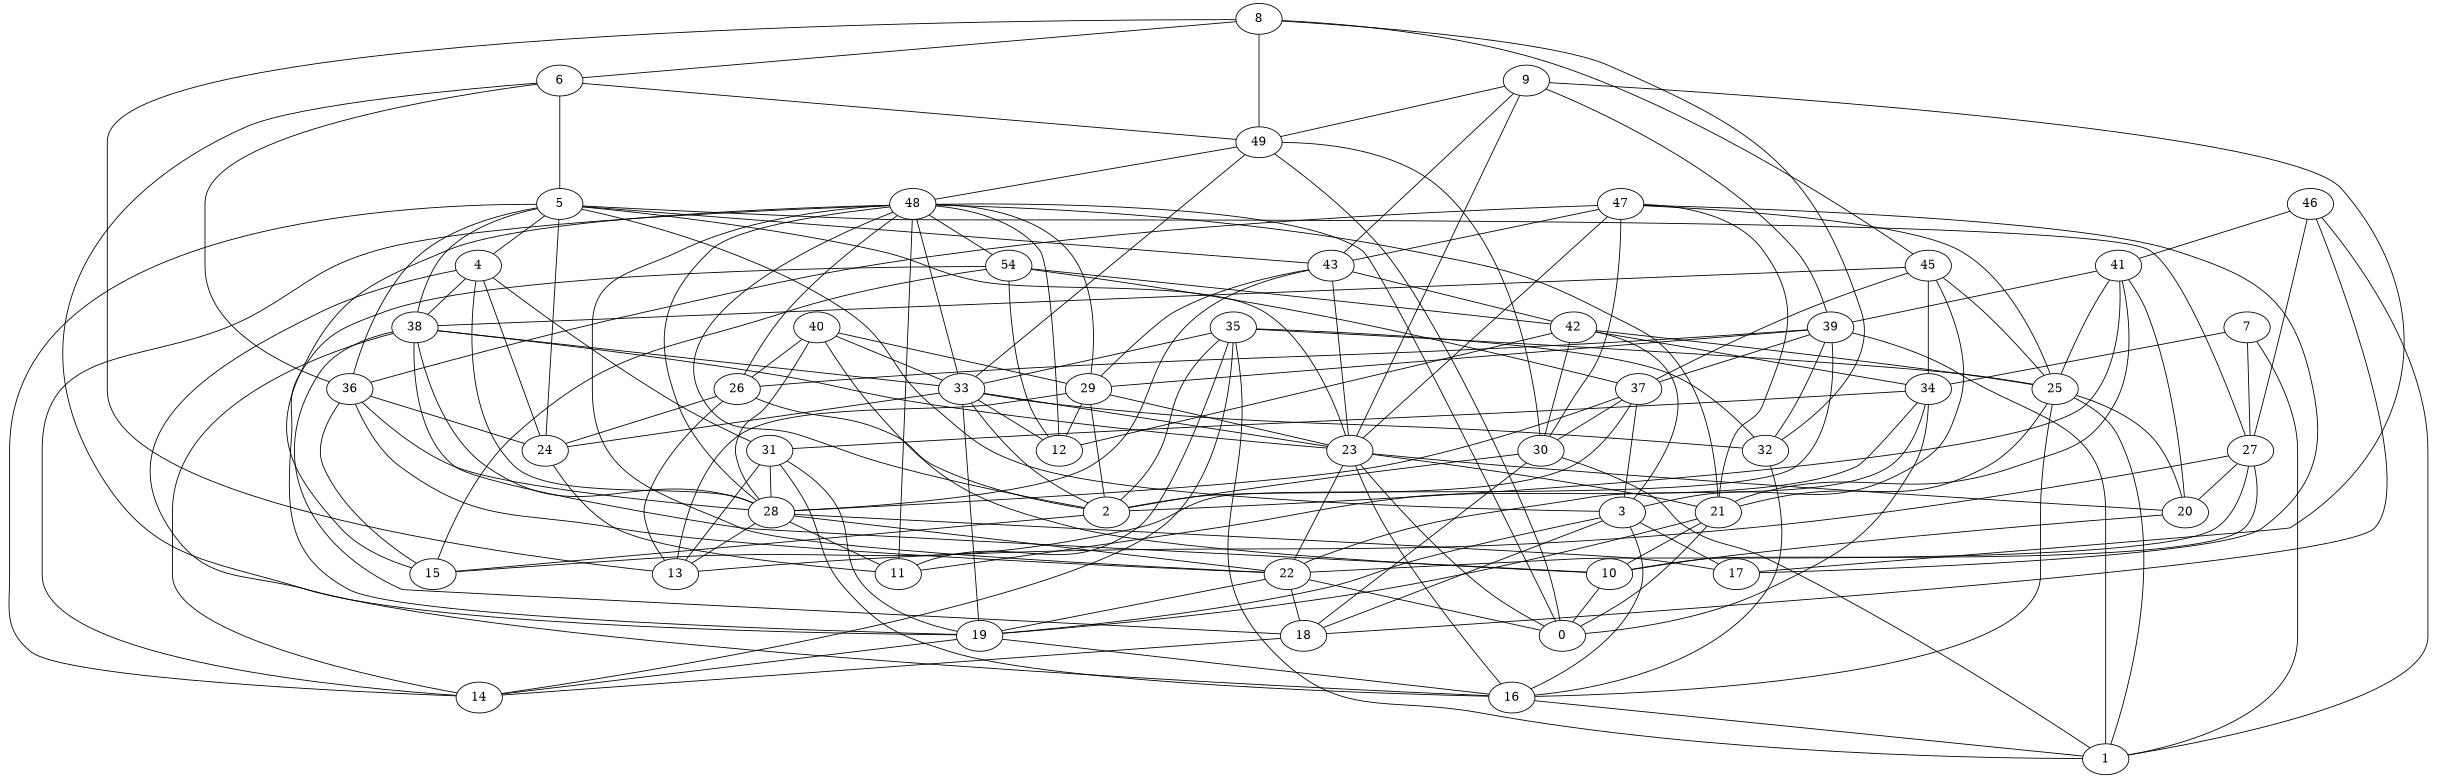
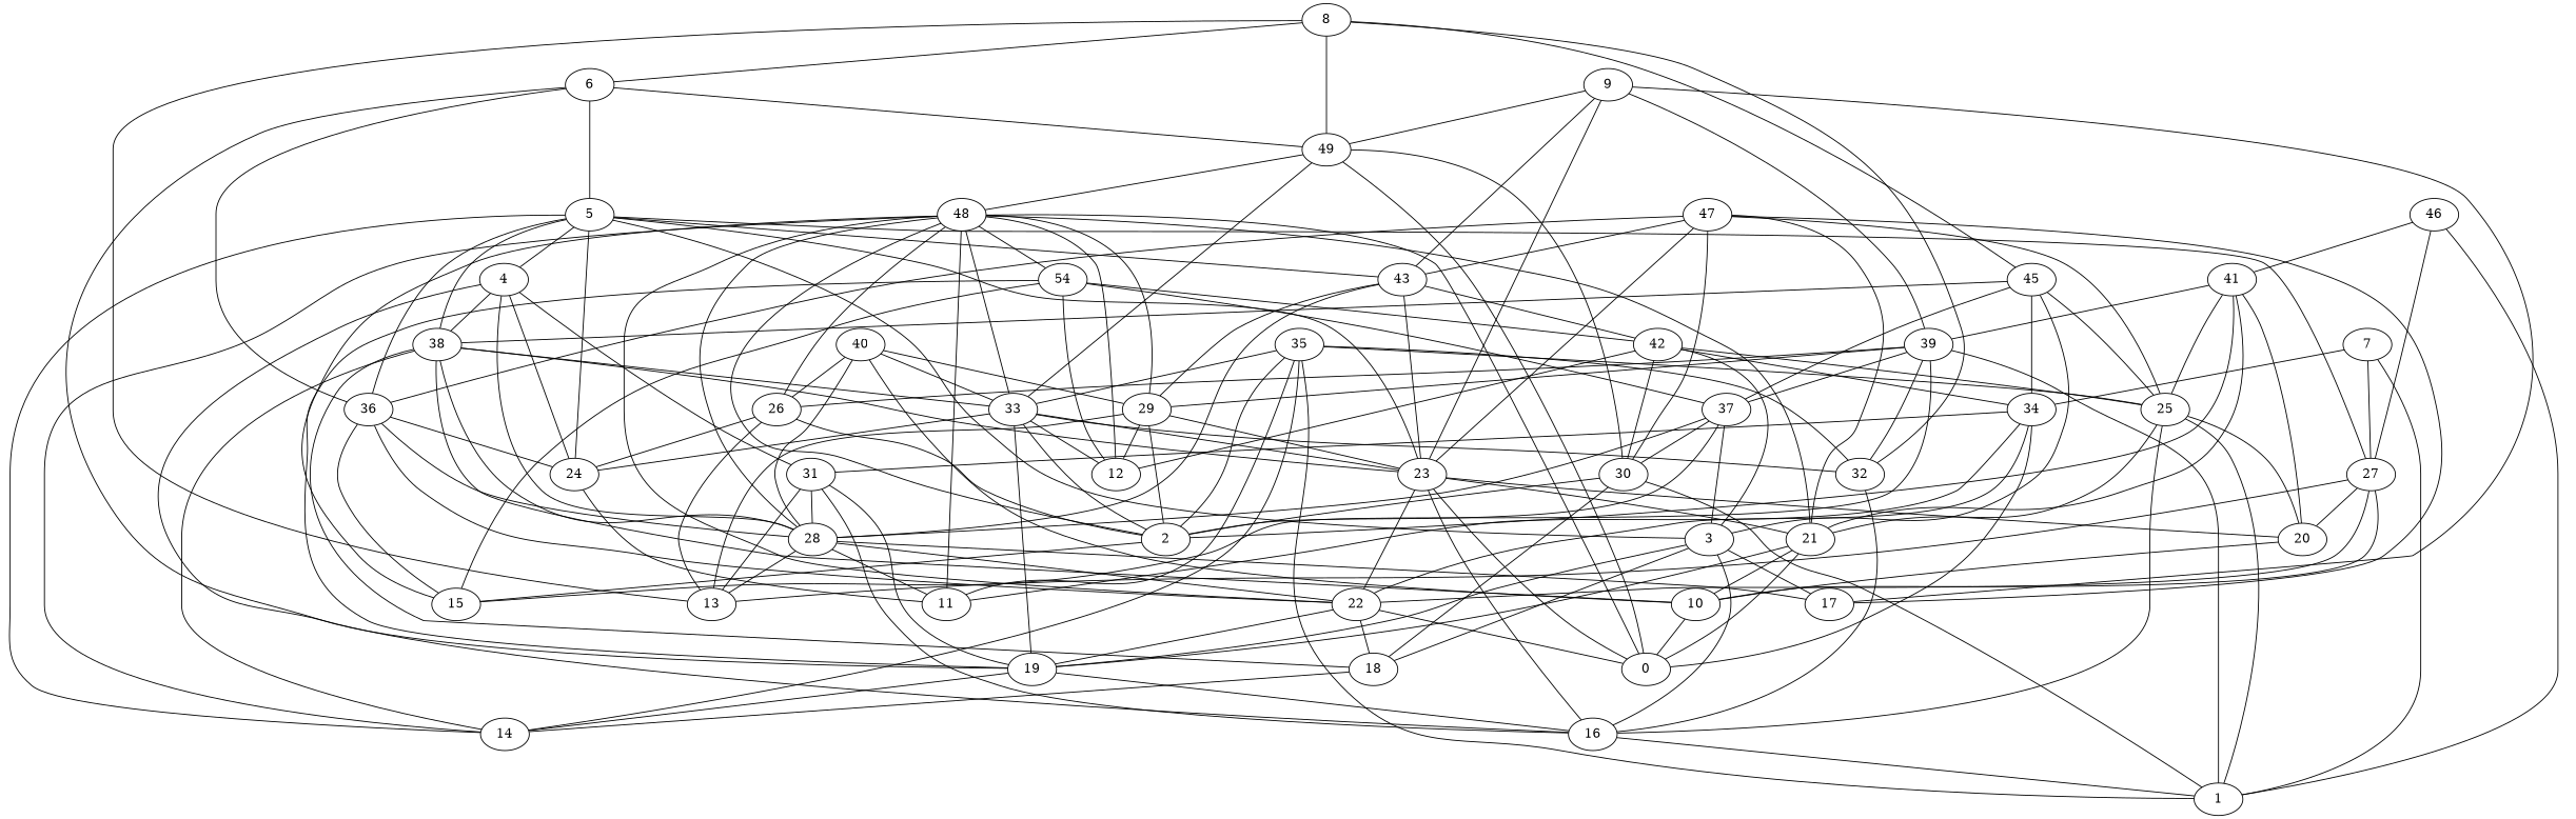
  digraph {
    edge [color=black dir=none]
    29
    12
    23
    2
    13
    21
    16
    22
    20
    0
    15
    25
    1
    10
    19
    38
    33
    18
    28
    14
    32
    24
    46
    41
    27
    39
    26
    n28 [label=54]
    37
    42
    30
    3
    34
    31
    11
    17
    8
    6
    49
    45
    5
    36
    48
    7
    43
    4
    9
    47
    35
    40
    subgraph sub_1 {
      29
      12
      23
      2
      13
      21
      16
      22
      20
      0
      15
      25
      1
      10
      19
      38
      33
      18
      28
      14
      32
      24
      46
      41
      27
      39
      26
      n28
      37
      42
      30
      3
      34
      31
      11
      17
      8
      6
      49
      45
      5
      36
      48
      7
      43
      4
      9
      47
      35
      40
    }
    29 -> 12
    29 -> 23
    29 -> 2
    29 -> 13
    23 -> 21
    23 -> 16
    23 -> 22
    23 -> 20
    23 -> 0
    2 -> 15
    21 -> 0
    21 -> 10
    21 -> 19
    16 -> 1
    22 -> 0
    22 -> 19
    22 -> 18
    20 -> 10
    25 -> 21
    25 -> 16
    25 -> 20
    25 -> 1
    10 -> 0
    19 -> 16
    19 -> 14
    38 -> 23
    38 -> 10
    38 -> 33
    38 -> 18
    38 -> 28
    38 -> 14
    33 -> 12
    33 -> 23
    33 -> 2
    33 -> 19
    33 -> 32
    33 -> 24
    18 -> 14
    28 -> 13
    28 -> 22
    28 -> 11
    28 -> 17
    32 -> 16
    24 -> 11
    46 -> 1
-   46 -> 18
    46 -> 41
    46 -> 27
    41 -> 2
    41 -> 21
    41 -> 20
    41 -> 25
    41 -> 39
    27 -> 13
    27 -> 22
    27 -> 20
    27 -> 10
    39 -> 29
    39 -> 15
    39 -> 1
    39 -> 32
    39 -> 26
    39 -> 37
    26 -> 2
    26 -> 13
    26 -> 24
    n28 -> 12
    n28 -> 15
    n28 -> 19
    n28 -> 37
    n28 -> 42
    37 -> 2
    37 -> 28
    37 -> 30
    37 -> 3
    42 -> 12
    42 -> 25
    42 -> 30
    42 -> 3
    42 -> 34
    30 -> 2
    30 -> 1
    30 -> 18
    3 -> 16
    3 -> 19
    3 -> 18
    3 -> 17
    34 -> 22
    34 -> 0
    34 -> 31
    34 -> 11
    31 -> 13
    31 -> 16
    31 -> 19
    31 -> 28
    8 -> 13
    8 -> 32
    8 -> 6
    8 -> 49
    8 -> 45
    6 -> 19
    6 -> 49
    6 -> 5
    6 -> 36
    49 -> 0
    49 -> 33
    49 -> 30
    49 -> 48
    45 -> 25
    45 -> 38
    45 -> 37
    45 -> 3
    45 -> 34
    5 -> 23
    5 -> 38
    5 -> 14
    5 -> 24
    5 -> 27
    5 -> 3
    5 -> 36
    5 -> 43
    5 -> 4
    36 -> 22
    36 -> 15
    36 -> 28
    36 -> 24
    48 -> 29
    48 -> 12
    48 -> 2
    48 -> 21
    48 -> 22
    48 -> 0
    48 -> 15
    48 -> 33
    48 -> 28
    48 -> 14
    48 -> 26
    48 -> n28
    48 -> 11
    7 -> 1
    7 -> 27
    7 -> 34
    43 -> 29
    43 -> 23
    43 -> 28
    43 -> 42
    4 -> 16
    4 -> 38
    4 -> 28
    4 -> 24
    4 -> 31
    9 -> 23
    9 -> 39
    9 -> 17
    9 -> 49
    9 -> 43
    47 -> 23
    47 -> 21
    47 -> 25
    47 -> 30
    47 -> 17
    47 -> 36
    47 -> 43
    35 -> 2
    35 -> 25
    35 -> 1
    35 -> 33
    35 -> 14
    35 -> 32
    35 -> 11
    40 -> 29
    40 -> 10
    40 -> 33
    40 -> 28
    40 -> 26
  }
